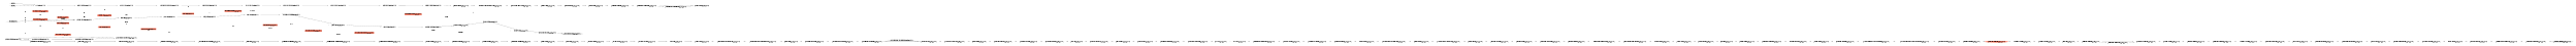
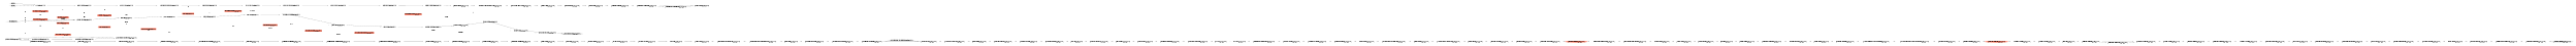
  digraph {
    fontname=Lato
    rankdir=LR
    node [fillcolor=white fontname=Lato shape=ellipse style=filled]
    edge [fontname=Lato style=bold]
    n1 [label="s_asVmGroupPolicyMapDao = asVmGroupPolicyMapDao@@@75@@@['1', '1', '0']"]
    n2 [label="s_tagJoinDao = tagJoinDao@@@76@@@['1', '1', '0']"]
    n3 [label="s_vmGroupJoinDao = vmGroupJoinDao@@@77@@@['1', '1', '0']"]
    n4 [label="s_securityGroupDao = securityGroupDao@@@50@@@['1', '1', '0']"]
    n5 [label="s_securityGroupJoinDao = securityGroupJoinDao@@@51@@@['1', '1', '0']"]
    n6 [label="s_networkOfferingDao = networkOfferingDao@@@52@@@['1', '1', '0']"]
    n7 [label="s_snapshotPolicyDao = snapshotPolicyDao@@@102@@@['1', '1', '0']"]
    n8 [label="s_asyncJobDao = asyncJobDao@@@103@@@['1', '1', '0']"]
    n9 [label="s_hostDetailsDao = hostDetailsDao@@@104@@@['1', '1', '0']"]
    n10 [label="s_templateDetailsDao = templateDetailsDao@@@39@@@['1', '1', '0']"]
    n11 [label="s_uploadDao = uploadDao@@@40@@@['1', '1', '0']"]
    n12 [label="s_userDao = userDao@@@41@@@['1', '1', '0']"]
    n13 [label="s_accountService = accountService@@@115@@@['1', '1', '0']"]
    n14 [label="s_resourceDetailsService = resourceDetailsService@@@116@@@['1', '1', '0']"]
    n15 [label="s_hostGpuGroupsDao = hostGpuGroupsDao@@@117@@@['1', '1', '0']"]
    n16 [label="s_staticRouteDao = staticRouteDao@@@95@@@['1', '1', '0']"]
    n17 [fillcolor=tomato label="s_vpcGatewayDao = vpcGatewayDao@@@96@@@['1', '1', '0']"]
    n18 [label="s_asVmProfileDao = asVmProfileDao@@@97@@@['1', '1', '0']"]
    n19 [label="s_networkOfferingJoinDao = networkOfferingJoinDao@@@53@@@['0', '1', '0']"]
    n20 [label="s_networkDao = networkDao@@@54@@@['1', '1', '0']"]
    n21 [label="s_physicalNetworkDao = physicalNetworkDao@@@55@@@['1', '1', '0']"]
    n22 [label="s_accountDetailsDao = accountDetailsDao@@@64@@@['1', '1', '0']"]
    n23 [label="s_networkDomainDao = networkDomainDao@@@65@@@['1', '1', '0']"]
    n24 [label="s_haMgr = haMgr@@@66@@@['1', '1', '0']"]
    n25 [label="s_dcJoinDao = dcJoinDao@@@18@@@['1', '1', '0']"]
    n26 [label="s_diskOfferingDao = diskOfferingDao@@@19@@@['1', '1', '0']"]
    n27 [label="s_diskOfferingJoinDao = diskOfferingJoinDao@@@20@@@['1', '1', '0']"]
    n28 [label="s_asPolicyDao = asPolicyDao@@@72@@@['1', '1', '0']"]
    n29 [label="s_asPolicyConditionMapDao = asPolicyConditionMapDao@@@73@@@['1', '1', '0']"]
    n30 [label="s_counterDao = counterDao@@@74@@@['1', '1', '0']"]
    n31 [fillcolor=tomato label="VlanDao vlanDao@@@2@@@['0', '0', '1']" shape=box]
    n32 [label="_vlanDao = vlanDao@@@10@@@['0', '0', '1']"]
    n33 [label="_ipAddressDao = ipAddressDao@@@11@@@['0', '0', '1']"]
    n34 [label="s_serviceOfferingJoinDao = serviceOfferingJoinDao@@@35@@@['1', '1', '0']"]
    n35 [label="s_snapshotDao = snapshotDao@@@36@@@['1', '1', '0']"]
    n36 [label="s_storagePoolDao = storagePoolDao@@@37@@@['1', '1', '0']"]
    n37 [label="s_accountJoinDao = accountJoinDao@@@89@@@['1', '1', '0']"]
    n38 [label="s_jobJoinDao = jobJoinDao@@@90@@@['1', '1', '0']"]
    n39 [label="s_templateJoinDao = templateJoinDao@@@91@@@['1', '1', '0']"]
    n40 [label="_agentMgr = agentMgr@@@9@@@['0', '0', '1']"]
    n41 [label="s_securityGroupMgr = securityGroupMgr@@@6@@@['1', '1', '0']"]
    n42 [label="s_storageMgr = storageMgr@@@7@@@['1', '1', '0']"]
    n43 [label="s_userVmMgr = userVmMgr@@@8@@@['1', '1', '0']"]
    n44 [label="s_serviceOfferingDetailsDao = serviceOfferingDetailsDao@@@34@@@['1', '1', '0']"]
    n45 [label="s_loadBalancerDao = loadBalancerDao@@@30@@@['1', '1', '0']"]
    n46 [label="s_networkRuleConfigDao = networkRuleConfigDao@@@31@@@['1', '1', '0']"]
    n47 [label="s_podDao = podDao@@@32@@@['1', '1', '0']"]
    n48 [label="s_firewallCidrsDao = firewallCidrsDao@@@58@@@['1', '1', '0']"]
    n49 [label="s_firewallDcidrsDao = firewalDcidrsDao@@@59@@@['1', '1', '0']"]
    n50 [label="s_vmDao = vmDao@@@60@@@['1', '1', '0']"]
    n51 [label="s_affinityGroupDao = affinityGroupDao@@@109@@@['1', '1', '0']"]
    n52 [label="s_affinityGroupJoinDao = affinityGroupJoinDao@@@110@@@['1', '1', '0']"]
    n53 [label="s_gslbService = gslbService@@@111@@@['1', '1', '0']"]
    n54 [label="s_consoleProxyDao = consoleProxyDao@@@57@@@['1', '1', '0']"]
    n55 [label="_fwRulesDao = fwRulesDao@@@12@@@['0', '0', '1']"]
    n56 [label="s_networkACLDao = networkACLDao@@@113@@@['1', '1', '0']"]
    n57 [label="s_roleService = roleService@@@114@@@['1', '1', '0']"]
    n58 [fillcolor=lightgray label="init['0', '1', '0']" shape=diamond]
    n59 [label="s_ms = ms@@@3@@@['1', '1', '0']"]
    n60 [label="_networkDao = networkDao@@@3@@@['0', '0', '1']"]
    n61 [label="s_configMgr = configMgr@@@4@@@['1', '1', '0']"]
    n62 [label="s_hostTagDao = hosttagDao@@@87@@@['1', '1', '0']"]
    n63 [label="s_imageStoreJoinDao = imageStoreJoinDao@@@88@@@['1', '1', '0']"]
    n64 [label="_hostDao = hostDao@@@6@@@['0', '0', '1']"]
    n65 [label="_vpcDao = vpcDao@@@7@@@['0', '0', '1']"]
    n66 [label="_bigswitchBcfDao = bigswitchBcfDao@@@8@@@['0', '0', '1']"]
    n67 [label="s_vmSnapshotDao = vmSnapshotDao@@@106@@@['1', '1', '0']"]
    n68 [label="s_nicSecondaryIpDao = nicSecondaryIpDao@@@107@@@['1', '1', '0']"]
    n69 [label="s_vpcProvSvc = vpcProvSvc@@@108@@@['1', '1', '0']"]
    n70 [label="s_resourceLimitMgr = resourceLimitMgr@@@61@@@['1', '1', '0']"]
    n71 [label="s_projectMgr = projectMgr@@@62@@@['1', '1', '0']"]
    n72 [label="s_resourceMgr = resourceMgr@@@63@@@['1', '1', '0']"]
    n73 [label="s_asyncMgr = asyncMgr@@@5@@@['1', '1', '0']"]
    n74 [label="s_site2SiteCustomerGatewayDao = site2SiteCustomerGatewayDao@@@48@@@['1', '1', '0']"]
    n75 [label="s_zoneDao = zoneDao@@@49@@@['1', '1', '0']"]
    n76 [label="s_statsCollector = StatsCollector.getInstance()@@@112@@@['1', '1', '0']"]
    n77 [label="s_networkModel = networkModel@@@9@@@['1', '1', '0']"]
    n78 [label="s_networkMgr = networkMgr@@@10@@@['1', '1', '0']"]
    n79 [label="s_configSvc = configSvc@@@11@@@['1', '1', '0']"]
    n80 [fillcolor=tomato label="IPAddressDao ipAddressDao@@@2@@@['0', '0', '1']" shape=box]
    n81 [label="s_templateMgr = templateMgr@@@12@@@['1', '1', '0']"]
    n82 [label="s_accountDao = accountDao@@@13@@@['1', '1', '0']"]
    n83 [label="s_accountGuestVlanMapDao = accountGuestVlanMapDao@@@14@@@['1', '1', '0']"]
    n84 [label="_fwCidrsDao = fwCidrsDao@@@13@@@['0', '0', '1']"]
    n85 [label="s_vpcOfferingDao = vpcOfferingDao@@@100@@@['1', '1', '0']"]
    n86 [label="s_vpcOfferingJoinDao = vpcOfferingJoinDao@@@101@@@['0', '1', '0']"]
    n87 [label="s_domainDao = domainDao@@@22@@@['1', '1', '0']"]
    n88 [label="s_domainJoinDao = domainJoinDao@@@23@@@['1', '1', '0']"]
    n89 [label="s_domainRouterDao = domainRouterDao@@@24@@@['1', '1', '0']"]
    n90 [fillcolor=lightgray label="BigSwitchBcfUtils['0', '0', '1']" shape=diamond]
    n91 [fillcolor=tomato label="NetworkModel networkModel@@@2@@@['0', '0', '1']" shape=box]
    n92 [fillcolor=tomato label="NicDao nicDao@@@2@@@['0', '0', '1']" shape=box]
    n93 [fillcolor=tomato label="VpcDao vpcDao@@@2@@@['0', '0', '1']" shape=box]
    n94 [fillcolor=tomato label="NetworkACLItemDao aclItemDao@@@2@@@['0', '0', '1']" shape=box]
    n95 [fillcolor=tomato label="HostDao hostDao@@@2@@@['0', '0', '1']" shape=box]
    n96 [fillcolor=tomato label="AgentManager agentMgr@@@2@@@['0', '0', '1']" shape=box]
    n97 [fillcolor=tomato label="BigSwitchBcfDao bigswitchBcfDao@@@2@@@['0', '0', '1']" shape=box]
    n98 [fillcolor=tomato label="NetworkACLItemCidrsDao aclItemCidrsDao@@@2@@@['0', '0', '1']" shape=box]
    n99 [fillcolor=tomato label="FirewallRulesCidrsDao fwCidrsDao@@@2@@@['0', '0', '1']" shape=box]
    n100 [fillcolor=tomato label="FirewallRulesDao fwRulesDao@@@2@@@['0', '0', '1']" shape=box]
    n101 [fillcolor=tomato label="VMInstanceDao vmDao@@@2@@@['0', '0', '1']" shape=box]
    n102 [fillcolor=tomato label="NetworkDao networkDao@@@2@@@['0', '0', '1']" shape=box]
    n103 [fillcolor=lightgray label="_networkModel = networkModel@@@16@@@['0', '0', '1']"]
    n104 [label="_nicDao = nicDao@@@4@@@['0', '0', '1']"]
    n105 [label="_aclItemDao = aclItemDao@@@14@@@['0', '0', '1']"]
    n106 [label="_aclItemCidrsDao = aclItemCidrsDao@@@15@@@['0', '0', '1']"]
    n107 [label="_vmDao = vmDao@@@5@@@['0', '0', '1']"]
    n108 [label="s_eventJoinDao = eventJoinDao@@@78@@@['1', '1', '0']"]
    n109 [label="s_diskOfferingDetailsDao = diskOfferingDetailsDao@@@21@@@['0', '1', '0']"]
    n110 [label="s_userStatsDao = userStatsDao@@@42@@@['1', '1', '0']"]
    n111 [label="s_vpcMgr = vpcMgr@@@67@@@['1', '1', '0']"]
    n112 [label="s_taggedResourceService = taggedResourceService@@@68@@@['1', '1', '0']"]
    n113 [label="s_sshKeyPairDao = sshKeyPairDao@@@69@@@['1', '1', '0']"]
    n114 [label="s_hostJoinDao = hostJoinDao@@@83@@@['1', '1', '0']"]
    n115 [label="s_volJoinDao = volJoinDao@@@84@@@['1', '1', '0']"]
    n116 [label="s_poolJoinDao = poolJoinDao@@@85@@@['1', '1', '0']"]
    n117 [label="s_templateDao = templateDao@@@38@@@['1', '1', '0']"]
    n118 [fillcolor=lightgray label="init['1', '0', '0']" shape=diamond]
    n119 [fillcolor=lightgray label="s_vgpuTypesDao = vgpuTypesDao@@@118@@@['1', '1', '0']"]
    n120 [label="s_accountVlanMapDao = accountVlanMapDao@@@15@@@['1', '1', '0']"]
    n121 [label="s_clusterDao = clusterDao@@@16@@@['1', '1', '0']"]
    n122 [label="s_userAccountJoinDao = userAccountJoinDao@@@79@@@['1', '1', '0']"]
-   n123 [label="s_projectJoinDao = projectJoinDao@@@80@@@['1', '1', '0']"]
+   n123 [fillcolor=tomato label="s_projectJoinDao = projectJoinDao@@@80@@@['1', '1', '0']"]
    n124 [label="s_tagDao = tagDao@@@86@@@['1', '1', '0']"]
    n125 [label="s_serviceOfferingDao = serviceOfferingDao@@@33@@@['1', '1', '0']"]
    n126 [label="s_physicalNetworkTrafficTypeDao = physicalNetworkTrafficTypeDao@@@92@@@['1', '1', '0']"]
    n127 [label="s_physicalNetworkServiceProviderDao = physicalNetworkServiceProviderDao@@@93@@@['1', '1', '0']"]
    n128 [label="s_clusterDetailsDao = clusterDetailsDao@@@105@@@['1', '1', '0']"]
    n129 [label="s_userVmDao = userVmDao@@@43@@@['1', '1', '0']"]
    n130 [label="s_asVmGroupDao = asVmGroupDao@@@98@@@['1', '1', '0']"]
    n131 [label="s_vpcDao = vpcDao@@@99@@@['1', '1', '0']"]
    n132 [label="s_configDao = configDao@@@56@@@['1', '1', '0']"]
    n133 [label="s_ipAddressDao = ipAddressDao@@@29@@@['1', '1', '0']"]
    n134 [label="s_userVmJoinDao = userVmJoinDao@@@44@@@['1', '1', '0']"]
    n135 [label="s_vlanDao = vlanDao@@@45@@@['1', '1', '0']"]
    n136 [label="s_volumeDao = volumeDao@@@46@@@['1', '1', '0']"]
    n137 [label="s_capacityDao = capacityDao@@@17@@@['1', '1', '0']"]
    n138 [label="s_site2SiteVpnGatewayDao = site2SiteVpnGatewayDao@@@47@@@['1', '1', '0']"]
    n139 [label="s_projectAccountJoinDao = projectAccountJoinDao@@@81@@@['1', '1', '0']"]
    n140 [label="s_projectInvitationJoinDao = projectInvitationJoinDao@@@82@@@['1', '1', '0']"]
    n141 [label="s_userVmDetailsDao = userVmDetailsDao@@@70@@@['1', '1', '0']"]
    n142 [label="s_hostDao = hostDao@@@28@@@['1', '1', '0']"]
    n143 [label="s_domainRouterJoinDao = domainRouterJoinDao@@@25@@@['1', '1', '0']"]
    n144 [label="s_guestOSDao = guestOSDao@@@26@@@['1', '1', '0']"]
    n145 [label="s_asConditionDao = asConditionDao@@@71@@@['1', '1', '0']"]
    n146 [label="s_guestOSCategoryDao = guestOSCategoryDao@@@27@@@['1', '1', '0']"]
    n147 [label="s_firewallRuleDao = firewallRuleDao@@@94@@@['1', '1', '0']"]
    n1 -> n2
    n2 -> n3
    n3 -> n108
    n4 -> n5
    n5 -> n6
    n6 -> n19
    n6 -> n20
    n7 -> n8
    n8 -> n9
    n9 -> n128
    n10 -> n11
    n11 -> n12
    n12 -> n110
    n13 -> n14
    n14 -> n15
    n15 -> n119
    n16 -> n17
    n17 -> n18
    n18 -> n130
    n19 -> n20
    n20 -> n21
    n21 -> n132
    n22 -> n23
    n23 -> n24
    n24 -> n111 [style=dashed]
    n25 -> n26
    n26 -> n27
    n27 -> n87
    n27 -> n109
    n28 -> n29
    n29 -> n30
    n30 -> n1
    n31 -> n32 [label=nicDao style=solid]
    n32 -> n33
    n33 -> n55
    n34 -> n35
    n35 -> n36
    n36 -> n117
    n37 -> n38
    n38 -> n39
    n39 -> n126
    n40 -> n32
    n41 -> n42
    n42 -> n43
    n43 -> n77
    n44 -> n34
    n45 -> n46
    n46 -> n47
    n47 -> n125
    n48 -> n49
    n49 -> n50
    n50 -> n70
    n51 -> n52
    n52 -> n53
    n53 -> n76
    n54 -> n48
    n55 -> n84
    n56 -> n57
    n57 -> n13
    n58 -> n59
    n59 -> n60 [label=0 style=dashed]
    n59 -> n61
    n60 -> n104
    n61 -> n73
    n62 -> n63
    n63 -> n37
    n64 -> n65
    n65 -> n66
    n66 -> n40
    n67 -> n68
    n68 -> n69
    n69 -> n51
    n70 -> n71
    n71 -> n72
    n72 -> n22
    n73 -> n41
    n74 -> n75
    n75 -> n4
    n76 -> n56
    n77 -> n78
    n78 -> n79
    n79 -> n81
    n80 -> n33 [label=ipAddressDao style=solid]
    n81 -> n82
    n82 -> n83
    n82 -> n84 [label=0 style=dashed]
    n83 -> n120
    n84 -> n105
    n85 -> n7
    n85 -> n86
    n86 -> n7
    n88 -> n89
    n89 -> n143
    n90 -> n31 [label=true style=dotted]
    n90 -> n60
    n90 -> n80 [label=true style=dotted]
    n90 -> n91 [label=true style=dotted]
    n90 -> n92 [label=true style=dotted]
    n90 -> n93 [label=true style=dotted]
    n90 -> n94 [label=true style=dotted]
    n90 -> n95 [label=true style=dotted]
    n90 -> n96 [label=true style=dotted]
    n90 -> n97 [label=true style=dotted]
    n90 -> n98 [label=true style=dotted]
    n90 -> n99 [label=true style=dotted]
    n90 -> n100 [label=true style=dotted]
    n90 -> n101 [label=true style=dotted]
    n90 -> n102 [label=true style=dotted]
    n91 -> n103 [label=networkModel style=solid]
    n92 -> n104 [label=nicDao style=solid]
    n93 -> n65 [label=vpcDao style=solid]
    n94 -> n105 [label=aclItemDao style=solid]
    n95 -> n64 [label=aclItemDao style=solid]
    n96 -> n40 [label=agentMgr style=solid]
    n97 -> n66 [label=bigswitchBcfDao style=solid]
    n98 -> n106 [label=aclItemCidrsDao style=solid]
    n99 -> n84 [label=fwCidrsDao style=solid]
    n101 -> n107 [label=vmDao style=solid]
    n102 -> n60 [label=networkDao]
    n104 -> n107
    n105 -> n106
    n106 -> n103
    n107 -> n64
    n108 -> n122
    n109 -> n87
    n110 -> n129
    n111 -> n112
    n112 -> n113
    n113 -> n141
    n114 -> n115
    n115 -> n116
    n116 -> n124
    n117 -> n10
    n118 -> n59
    n120 -> n121
    n121 -> n137
    n122 -> n123
    n123 -> n139
    n124 -> n62
    n125 -> n44
    n126 -> n127
    n127 -> n147
    n128 -> n67
    n129 -> n134
    n130 -> n131
    n131 -> n85
    n132 -> n54
    n133 -> n45
    n134 -> n135
    n135 -> n136
    n136 -> n138
    n137 -> n25
    n138 -> n74
    n139 -> n140
    n140 -> n114
    n141 -> n145
    n142 -> n133
    n143 -> n144
    n144 -> n88
    n144 -> n146
    n145 -> n28
    n146 -> n142
    n147 -> n16
  }
